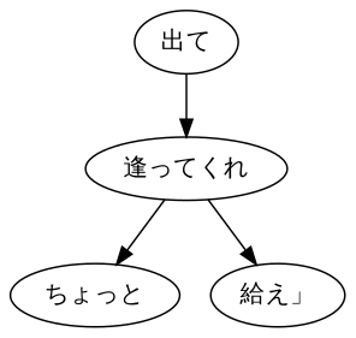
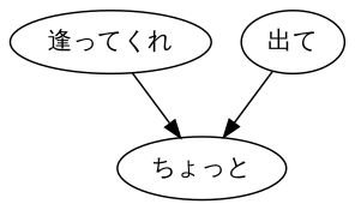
  digraph {
    n1 [label="ちょっと"]
    n2 [label="逢ってくれ"]
-   n3 [label="給え」"]
    n4 [label="出て"]
    n2 -> n1
-   n2 -> n3
-   n4 -> n2
+   n4 -> n1
  }
